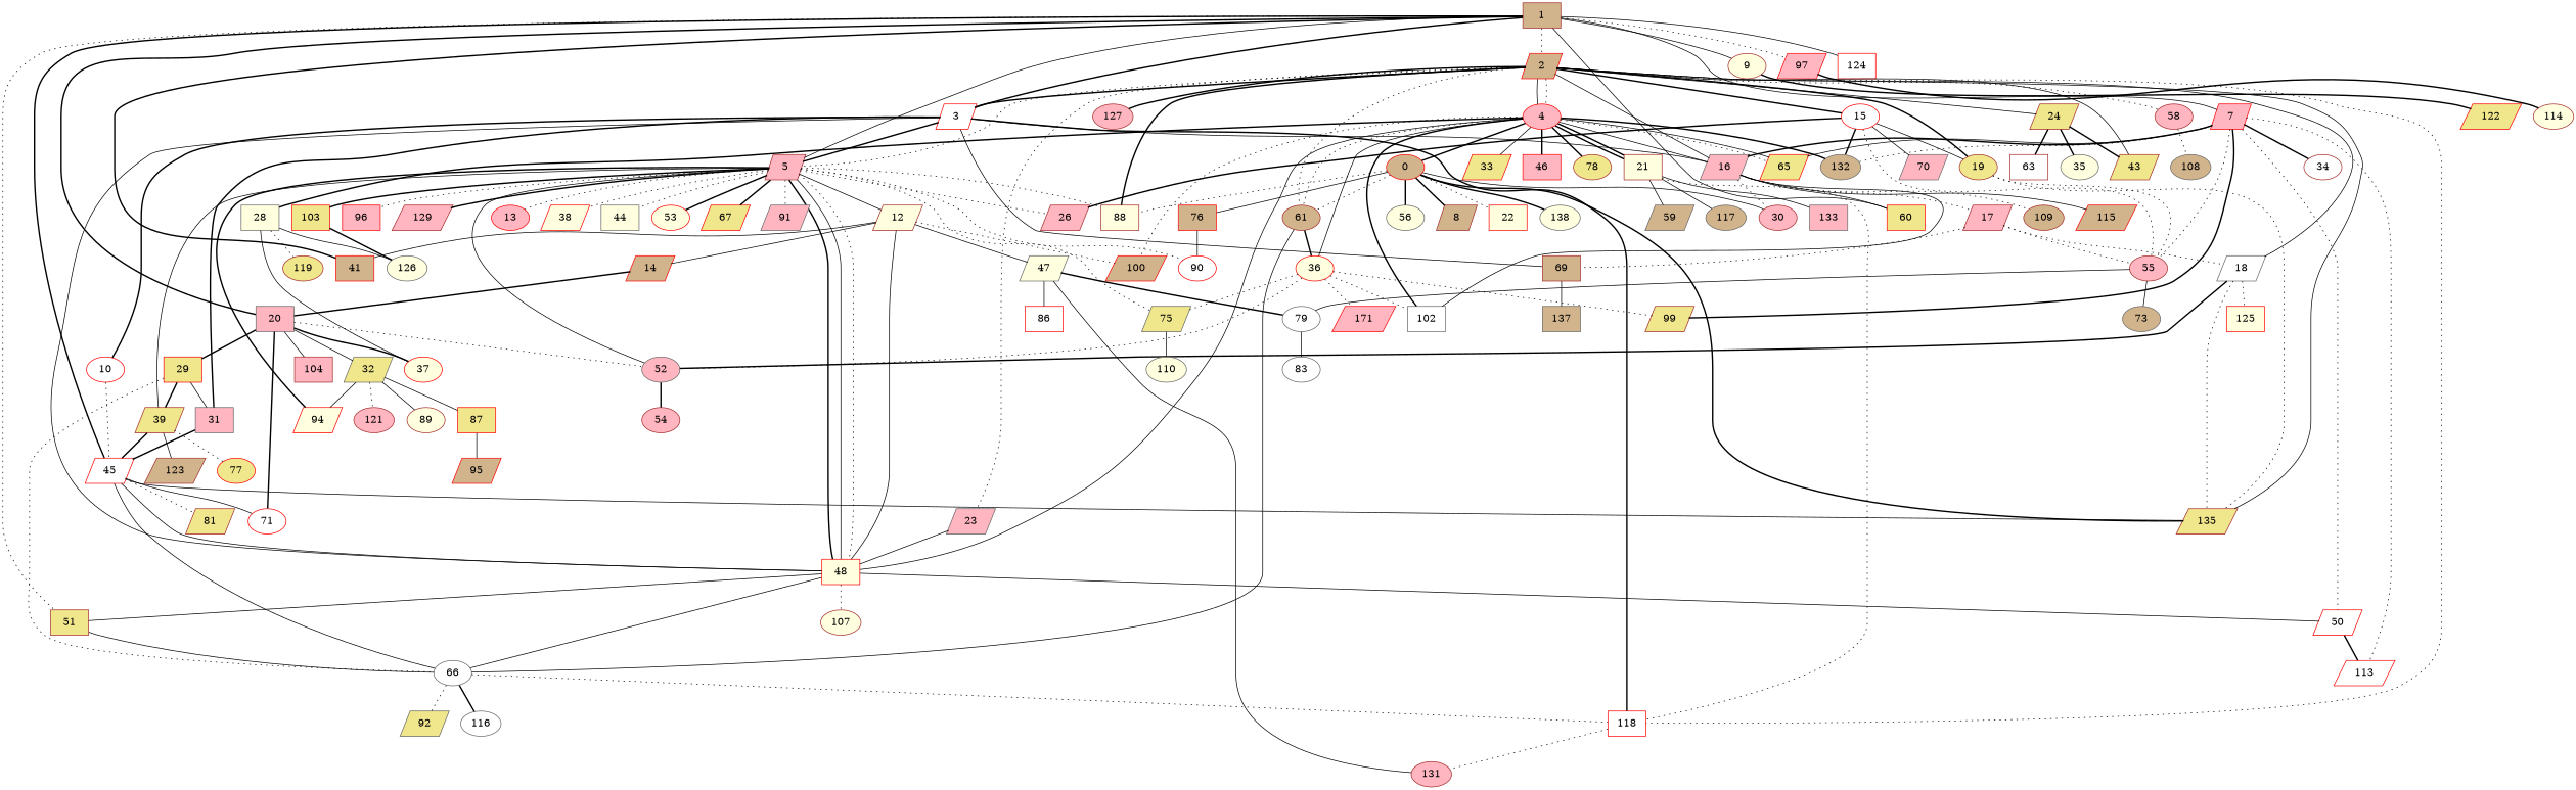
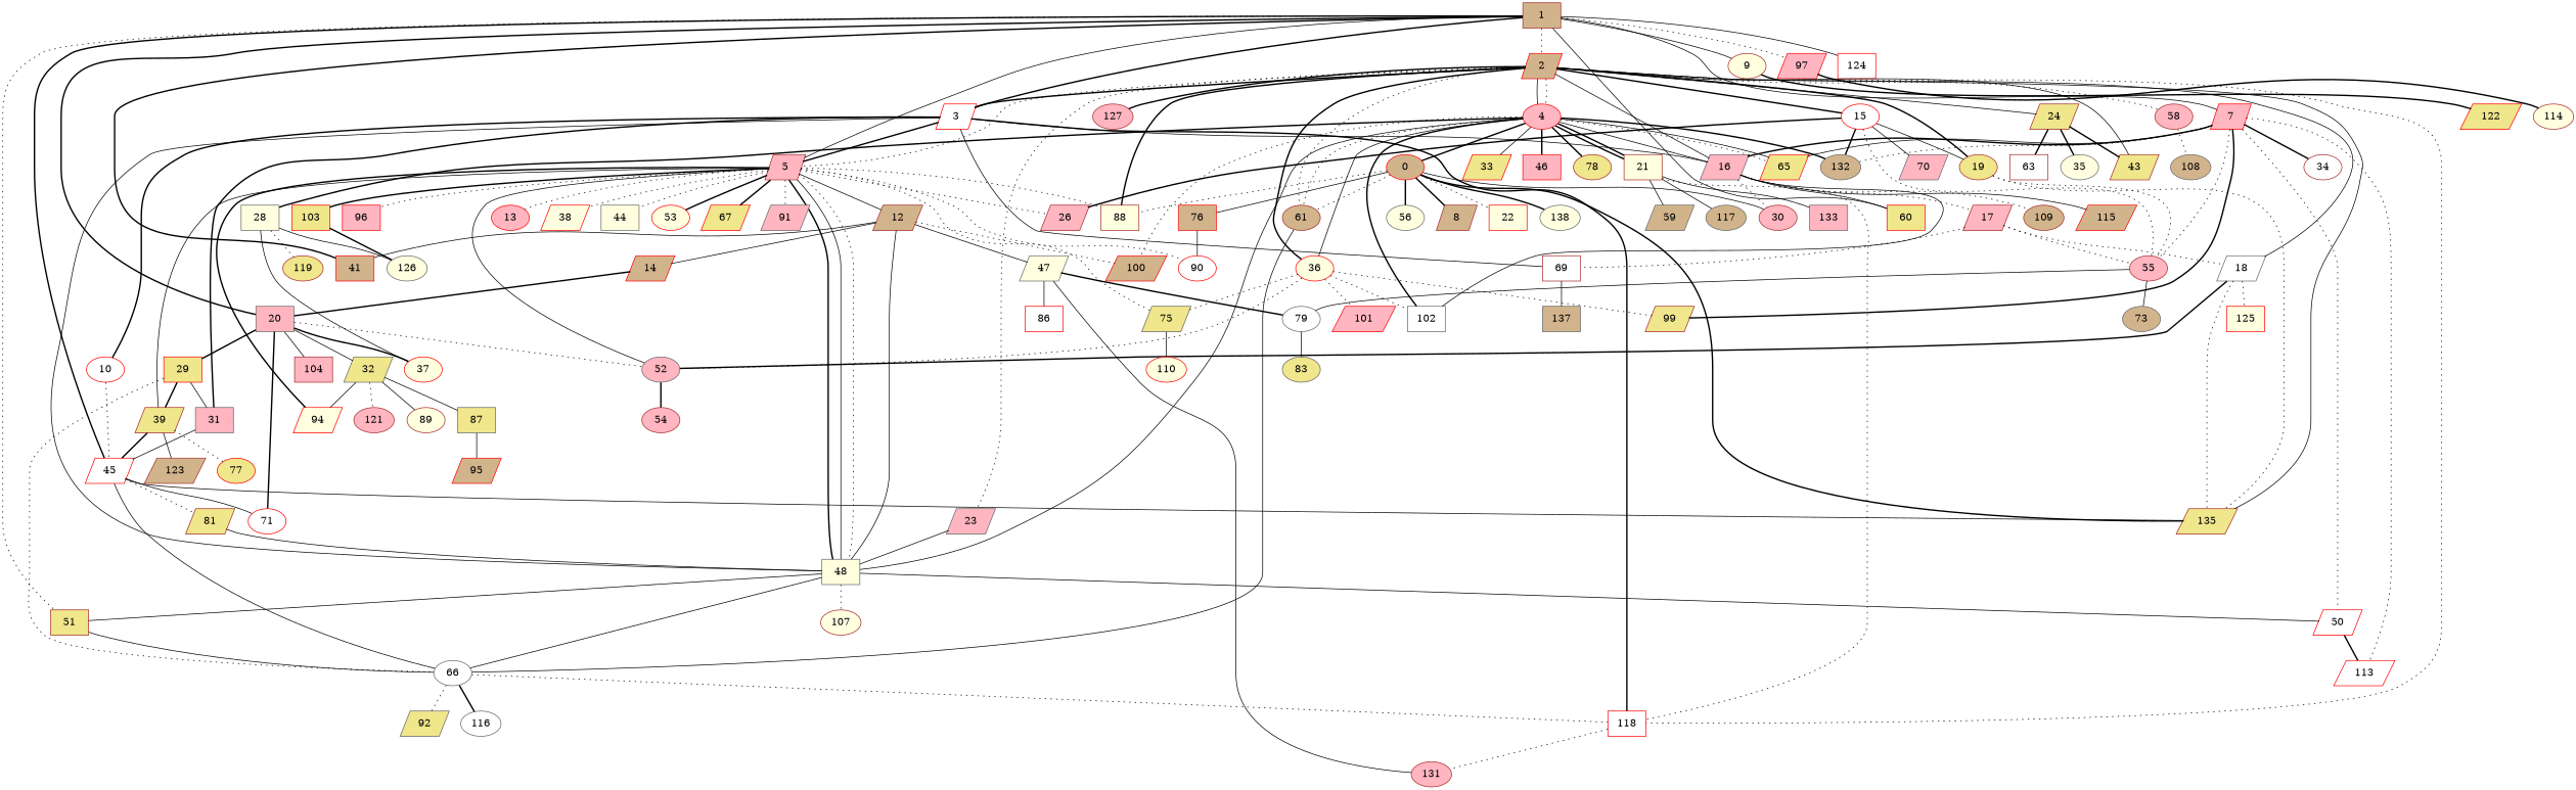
  graph {
    node [color=red fillcolor=lightpink shape=ellipse style=filled]
    edge [style=solid]
    1 [color=brown fillcolor=tan shape=box super="+139"]
    2 [fillcolor=tan shape=parallelogram super="+11"]
    3 [fillcolor=white shape=parallelogram super="+84"]
    5 [color=brown shape=parallelogram super="+57"]
    7 [shape=parallelogram super="+72"]
    9 [color=brown fillcolor=lightyellow]
    20 [color=gray40 shape=box super="+25"]
    41 [fillcolor=tan shape=box]
    45 [fillcolor=white shape=parallelogram super="+141"]
    51 [color=brown fillcolor=khaki shape=box]
    60 [fillcolor=khaki shape=box]
    97 [shape=parallelogram]
    124 [fillcolor=white shape=box]
    4 [super="+93"]
    15 [fillcolor=white super="+134"]
    16 [color=gray40 shape=parallelogram super="+27"]
    18 [color=gray40 fillcolor=white shape=parallelogram super="+62"]
    19 [color=brown fillcolor=khaki]
    23 [color=gray40 shape=parallelogram]
    24 [color=brown fillcolor=khaki shape=parallelogram]
    36 [fillcolor=lightyellow super="+54"]
    43 [color=brown fillcolor=khaki shape=parallelogram]
    58 [color=brown]
    61 [color=brown fillcolor=tan]
    88 [color=brown fillcolor=lightyellow shape=box]
    118 [fillcolor=white shape=box super="+130"]
    127 [color=brown]
    135 [color=brown fillcolor=khaki shape=parallelogram super="+142"]
    10 [fillcolor=white]
    31 [color=gray40 shape=box super="+111"]
-   48 [fillcolor=lightyellow shape=box super="+49"]
-   69 [color=brown fillcolor=tan shape=box]
-   12 [color=brown fillcolor=lightyellow shape=parallelogram super="+42"]
+   48 [color=gray40 fillcolor=lightyellow shape=box super="+49"]
+   69 [color=brown fillcolor=white shape=box]
+   12 [color=brown fillcolor=tan shape=parallelogram super="+42"]
    13
    26 [color=brown shape=parallelogram]
    38 [fillcolor=lightyellow shape=parallelogram]
    39 [color=brown fillcolor=khaki shape=parallelogram]
    44 [color=gray40 fillcolor=lightyellow shape=box]
    52 [color=gray40 super="+120"]
    53 [fillcolor=lightyellow]
    67 [fillcolor=khaki shape=parallelogram]
    75 [color=gray40 fillcolor=khaki shape=parallelogram super="+85"]
    90 [fillcolor=white]
    91 [color=gray40 shape=parallelogram]
    94 [fillcolor=lightyellow shape=parallelogram]
    96 [shape=box]
    103 [fillcolor=khaki shape=box]
-   129 [color=brown shape=parallelogram]
    65 [fillcolor=khaki shape=parallelogram]
    132 [color=gray40 fillcolor=tan]
    34 [color=brown fillcolor=white]
    50 [fillcolor=white shape=parallelogram]
    55 [color=brown]
    99 [color=brown fillcolor=khaki shape=parallelogram]
    113 [fillcolor=white shape=parallelogram]
    122 [fillcolor=khaki shape=parallelogram]
    29 [fillcolor=khaki shape=box]
    32 [color=gray40 fillcolor=khaki shape=parallelogram super="+80"]
    37 [fillcolor=lightyellow]
    71 [fillcolor=white]
    104 [color=brown shape=box]
    66 [color=gray40 fillcolor=white super="+74"]
    81 [color=brown fillcolor=khaki shape=parallelogram]
    114 [color=brown fillcolor=lightyellow]
    n65 [fillcolor=tan label=0 super="+40"]
    21 [color=brown fillcolor=lightyellow shape=box super="+106"]
    28 [color=gray40 fillcolor=lightyellow shape=box super="+82"]
    33 [fillcolor=khaki shape=parallelogram]
    46 [shape=box]
    78 [color=brown fillcolor=khaki]
    100 [fillcolor=tan shape=parallelogram]
    102 [color=gray40 fillcolor=white shape=box super="+136"]
    70 [color=gray40 shape=parallelogram]
    30 [color=brown super="+105"]
    17 [color=brown shape=parallelogram super="+68"]
    109 [color=brown fillcolor=tan]
    115 [fillcolor=tan shape=parallelogram]
    125 [fillcolor=lightyellow shape=box super="+140"]
    35 [color=gray40 fillcolor=lightyellow]
    63 [color=brown fillcolor=white shape=box]
-   101 [shape=parallelogram label=171]
+   101 [shape=parallelogram]
    108 [color=gray40 fillcolor=tan]
    131 [color=brown]
    107 [color=brown fillcolor=lightyellow]
    137 [color=gray40 fillcolor=tan shape=box]
    8 [color=brown fillcolor=tan shape=parallelogram]
    22 [fillcolor=lightyellow shape=box]
    56 [color=gray40 fillcolor=lightyellow]
    76 [fillcolor=tan shape=box]
    138 [color=gray40 fillcolor=lightyellow]
    59 [color=gray40 fillcolor=tan shape=parallelogram]
    117 [color=gray40 fillcolor=tan]
    133 [color=gray40 shape=box]
    119 [color=brown fillcolor=khaki]
    126 [color=gray40 fillcolor=lightyellow]
    14 [fillcolor=tan shape=parallelogram]
    47 [color=gray40 fillcolor=lightyellow shape=parallelogram super="+112"]
    77 [fillcolor=khaki]
    123 [color=brown fillcolor=tan shape=parallelogram]
    n100 [color=brown label=54]
-   110 [color=gray40 fillcolor=lightyellow]
+   110 [fillcolor=lightyellow]
    79 [color=gray40 fillcolor=white]
    73 [color=gray40 fillcolor=tan]
    86 [fillcolor=white shape=box]
-   87 [fillcolor=khaki shape=box super="+128"]
+   87 [color=gray40 fillcolor=khaki shape=box super="+128"]
    89 [color=brown fillcolor=lightyellow]
    121 [color=brown]
    92 [color=gray40 fillcolor=khaki shape=parallelogram]
    116 [color=gray40 fillcolor=white]
    95 [fillcolor=tan shape=parallelogram]
-   83 [color=gray40 fillcolor=white]
+   83 [color=gray40 fillcolor=khaki]
    1 -- 2 [style=dotted weight=2]
    1 -- 3 [style=bold]
    1 -- 5
    1 -- 7
    1 -- 9
    1 -- 20 [style=bold]
    1 -- 41 [style=bold]
    1 -- 45 [style=bold]
    1 -- 51 [style=dotted]
    1 -- 60
    1 -- 97 [style=dotted]
    1 -- 124
    2 -- 3 [style=bold]
    2 -- 5 [style=dotted]
    2 -- 4 [weight=2]
    2 -- 4 [style=dotted]
    2 -- 15 [style=bold]
    2 -- 16
    2 -- 18
    2 -- 19 [style=bold]
    2 -- 23 [style=dotted]
    2 -- 24
-   61 -- 36 [style=bold]
+   2 -- 36 [style=bold]
    2 -- 43
    2 -- 58 [style=dotted]
    2 -- 61 [style=dotted]
    2 -- 88 [style=bold]
    2 -- 118 [style=dotted]
    2 -- 127 [style=bold]
    2 -- 135
    3 -- 5 [style=bold]
    3 -- 16
    3 -- 118 [style=bold]
    3 -- 10 [style=bold]
    3 -- 31 [style=bold]
    3 -- 48
    3 -- 69
    5 -- 88 [style=dotted]
    5 -- 48 [style=bold]
    5 -- 48
    5 -- 48 [style=dotted]
    5 -- 12
    5 -- 13 [style=dotted]
    5 -- 26 [style=dotted]
    5 -- 38 [style=dotted]
    5 -- 39
    5 -- 44 [style=dotted]
    5 -- 52
    5 -- 53 [style=bold]
    5 -- 67 [style=bold]
    5 -- 75 [style=dotted]
    5 -- 90 [style=dotted]
    5 -- 91 [style=dotted]
    5 -- 94 [style=bold]
    5 -- 96 [style=dotted]
    5 -- 103 [style=bold]
-   5 -- 129 [style=bold]
    7 -- 16 [style=bold]
    7 -- 65
    7 -- 132 [style=dotted]
    7 -- 34 [style=bold]
    7 -- 50 [style=dotted]
    7 -- 55 [style=dotted]
    7 -- 99 [style=bold]
    7 -- 113 [style=dotted]
    9 -- 122 [style=bold]
    20 -- 52 [style=dotted]
    20 -- 29 [style=bold]
    20 -- 32
    20 -- 37 [style=bold]
    20 -- 71 [style=bold]
    20 -- 104
    45 -- 135
-   45 -- 48
+   81 -- 48
    45 -- 71
    45 -- 66
    45 -- 81 [style=dotted]
    51 -- 66
    97 -- 114 [style=bold]
    4 -- 16
    4 -- 36
    4 -- 61 [style=dotted]
    4 -- 48
    4 -- 65 [style=dotted]
    4 -- 65
    4 -- 132 [style=bold]
    4 -- n65 [style=bold]
    4 -- 21 [style=bold]
    4 -- 21 [style=bold]
    4 -- 28 [style=bold]
    4 -- 33
    4 -- 46 [style=bold]
    4 -- 78 [style=bold]
    4 -- 100 [style=dotted]
    4 -- 102 [style=bold]
    15 -- 19
    15 -- 26 [style=bold]
    15 -- 132 [style=bold]
    15 -- 55 [style=dotted]
    15 -- 70
    16 -- 60
    16 -- 102
    16 -- 30 [style=dotted]
    16 -- 17 [style=dotted]
    16 -- 109 [style=dotted]
    16 -- 115
    18 -- 135 [style=dotted]
    18 -- 52 [style=bold]
    18 -- 125 [style=dotted]
    19 -- 135 [style=dotted]
    19 -- 55 [style=dotted]
    23 -- 48
    24 -- 43 [style=bold]
    24 -- 35 [style=bold]
    24 -- 63 [style=bold]
    36 -- 52 [style=dotted]
    36 -- 75 [style=dotted]
    36 -- 99 [style=dotted]
    36 -- 102 [style=dotted]
    36 -- 101 [style=dotted]
    58 -- 108 [style=dotted]
    61 -- 66
    118 -- 131 [style=dotted]
    10 -- 45 [style=dotted]
-   31 -- 45 [style=bold]
+   31 -- 45
    48 -- 51
    48 -- 50
    48 -- 66
    48 -- 107 [style=dotted]
    69 -- 137
    12 -- 41
    12 -- 48
    12 -- 100 [style=dotted]
    12 -- 14
    12 -- 47
    39 -- 45 [style=bold]
    39 -- 77 [style=dotted]
    39 -- 123
    52 -- n100 [style=bold]
    75 -- 110
    103 -- 126 [style=bold]
    50 -- 113 [style=bold]
    55 -- 79
    55 -- 73
    29 -- 31
    29 -- 39 [style=bold]
    29 -- 66 [style=dotted]
    32 -- 94
    32 -- 87
    32 -- 89
    32 -- 121 [style=dotted]
    66 -- 118 [style=dotted]
    66 -- 92 [style=dotted]
    66 -- 116 [style=bold]
    n65 -- 61 [style=dotted]
    n65 -- 88 [style=dotted weight=2]
    n65 -- 135 [style=bold]
    n65 -- 30
    n65 -- 8 [style=bold]
    n65 -- 22 [style=dotted]
    n65 -- 56 [style=bold]
    n65 -- 76
    n65 -- 138 [style=bold]
    21 -- 118 [style=dotted]
    21 -- 59
    21 -- 117
    21 -- 133
    28 -- 37
    28 -- 119 [style=dotted]
    28 -- 126
    17 -- 18 [style=dotted]
    17 -- 69 [style=dotted]
    17 -- 55 [style=dotted]
    76 -- 90
    14 -- 20 [style=bold]
    47 -- 131
    47 -- 79 [style=bold]
    47 -- 86
    79 -- 83
    87 -- 95
  }
